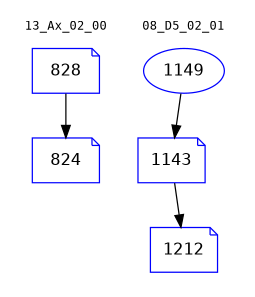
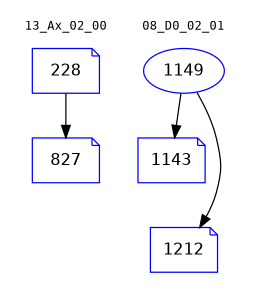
  digraph {
    fontname="DejaVu Sans Mono"
    node [color=blue fontname="DejaVu Sans Mono" shape=note]
    edge [color=black fontname="DejaVu Sans Mono"]
-   n1 [label=828]
-   n2 [label=824]
+   n1 [label=228]
+   n2 [label=827]
    n3 [label=1149 shape=ellipse]
    n4 [label=1143]
    n5 [label=1212]
    subgraph cluster_1 {
      color=white
      fontsize=10
      label="13_Ax_02_00"
      n1
      n2
    }
    subgraph cluster_2 {
      color=white
      fontsize=10
-     label="08_D5_02_01"
+     label="08_D0_02_01"
      n3
      n4
      n5
    }
    n1 -> n2
    n3 -> n4
-   n4 -> n5
+   n3 -> n5
  }
